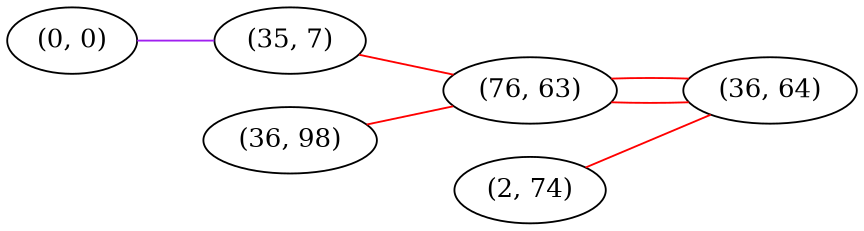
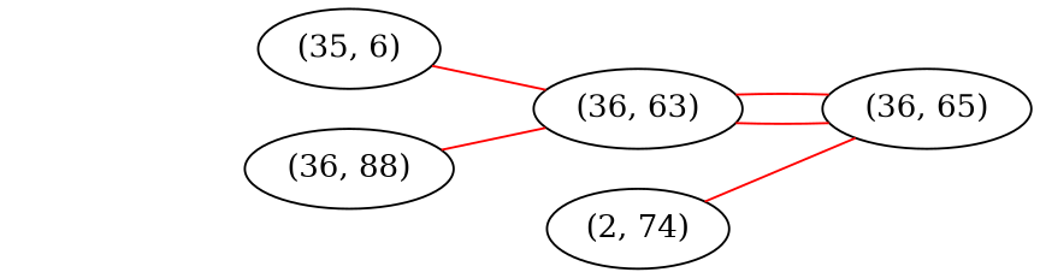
  graph {
    rankdir=LR
    edge [color=red weight=1]
-   "(0, 0)"
-   "(35, 6)" [label="(35, 7)"]
-   "(36, 63)" [label="(76, 63)"]
+   "(35, 6)"
+   "(36, 63)"
    n4 [label="(2, 74)"]
-   "(36, 64)"
-   "(36, 88)" [label="(36, 98)"]
-   "(0, 0)" -- "(35, 6)" [color=purple weight=4]
+   "(36, 64)" [label="(36, 65)"]
+   "(36, 88)"
    "(35, 6)" -- "(36, 63)"
    "(36, 63)" -- "(36, 64)"
    "(36, 63)" -- "(36, 64)"
    n4 -- "(36, 64)"
    "(36, 88)" -- "(36, 63)"
  }
